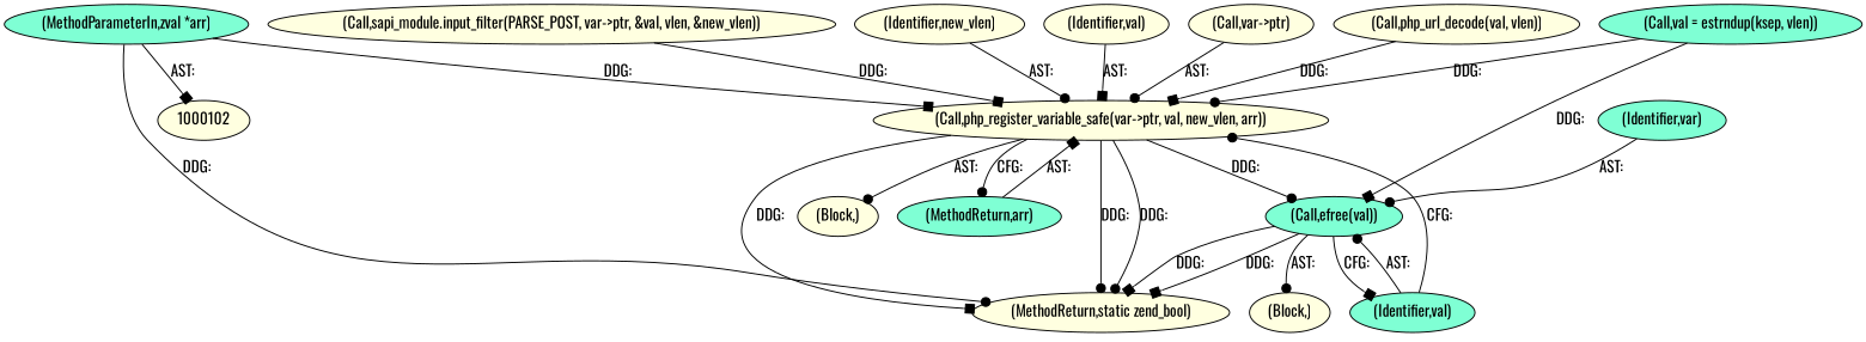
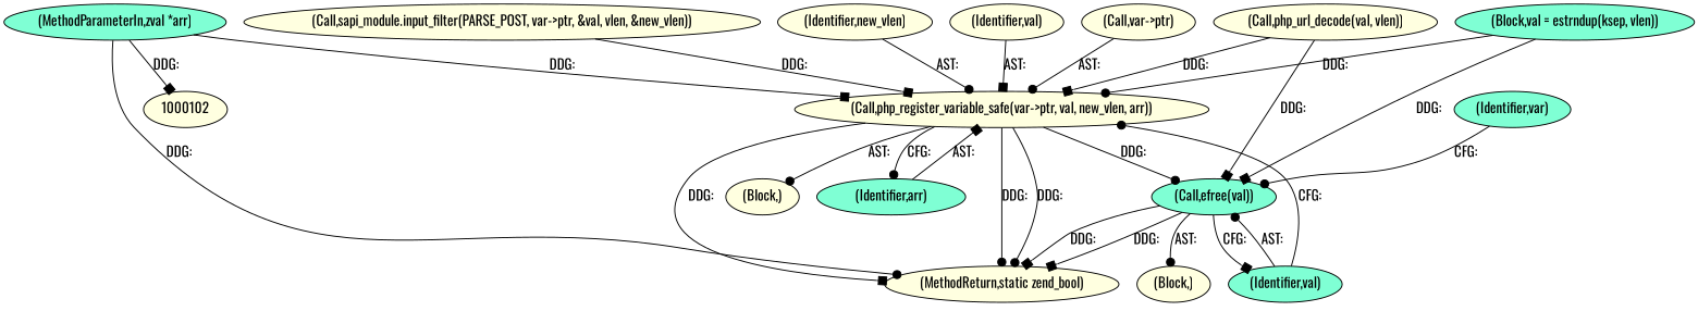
  digraph {
    fontname=Oswald
    node [fillcolor=lightyellow fontname=Oswald style=filled]
    edge [arrowhead=dot fontname=Oswald]
    n1 [fillcolor=aquamarine label="(MethodParameterIn,zval *arr)"]
    n2 [label="(Call,php_register_variable_safe(var->ptr, val, new_vlen, arr))"]
    n3 [label="(MethodReturn,static zend_bool)"]
    1000102
    n5 [fillcolor=aquamarine label="(Call,efree(val))"]
-   n6 [fillcolor=aquamarine label="(MethodReturn,arr)"]
+   n6 [fillcolor=aquamarine label="(Identifier,arr)"]
    n7 [label="(Block,)"]
    n8 [label="(Block,)"]
    n9 [fillcolor=aquamarine label="(Identifier,val)"]
    n10 [label="(Identifier,val)"]
    n11 [fillcolor=aquamarine label="(Identifier,var)"]
    n12 [label="(Call,var->ptr)"]
    n13 [label="(Call,sapi_module.input_filter(PARSE_POST, var->ptr, &val, vlen, &new_vlen))"]
    n14 [label="(Call,php_url_decode(val, vlen))"]
    n15 [label="(Identifier,new_vlen)"]
-   n16 [fillcolor=aquamarine label="(Call,val = estrndup(ksep, vlen))"]
+   n16 [fillcolor=aquamarine label="(Block,val = estrndup(ksep, vlen))"]
    n1 -> n2 [arrowhead=box label="DDG: "]
    n1 -> n3 [label="DDG: "]
-   n1 -> 1000102 [arrowhead=box label="AST: "]
+   n1 -> 1000102 [arrowhead=box label="DDG: "]
    n2 -> n3 [label="DDG: "]
    n2 -> n3 [arrowhead=box label="DDG: "]
    n2 -> n3 [label="DDG: "]
    n2 -> n5 [label="DDG: "]
    n2 -> n6 [label="CFG: "]
    n2 -> n7 [label="AST: "]
    n5 -> n3 [arrowhead=box label="DDG: "]
    n5 -> n3 [arrowhead=box label="DDG: "]
    n5 -> n8 [label="AST: "]
    n5 -> n9 [arrowhead=box label="CFG: "]
    n6 -> n2 [arrowhead=box label="AST: "]
    n9 -> n2 [label="CFG: "]
    n9 -> n5 [label="AST: "]
    n10 -> n2 [arrowhead=box label="AST: "]
-   n11 -> n5 [label="AST: "]
+   n11 -> n5 [label="CFG: "]
    n12 -> n2 [label="AST: "]
    n13 -> n2 [arrowhead=box label="DDG: "]
    n14 -> n2 [arrowhead=box label="DDG: "]
+   n14 -> n5 [arrowhead=box label="DDG: "]
    n15 -> n2 [label="AST: "]
    n16 -> n2 [label="DDG: "]
    n16 -> n5 [arrowhead=box label="DDG: "]
  }
